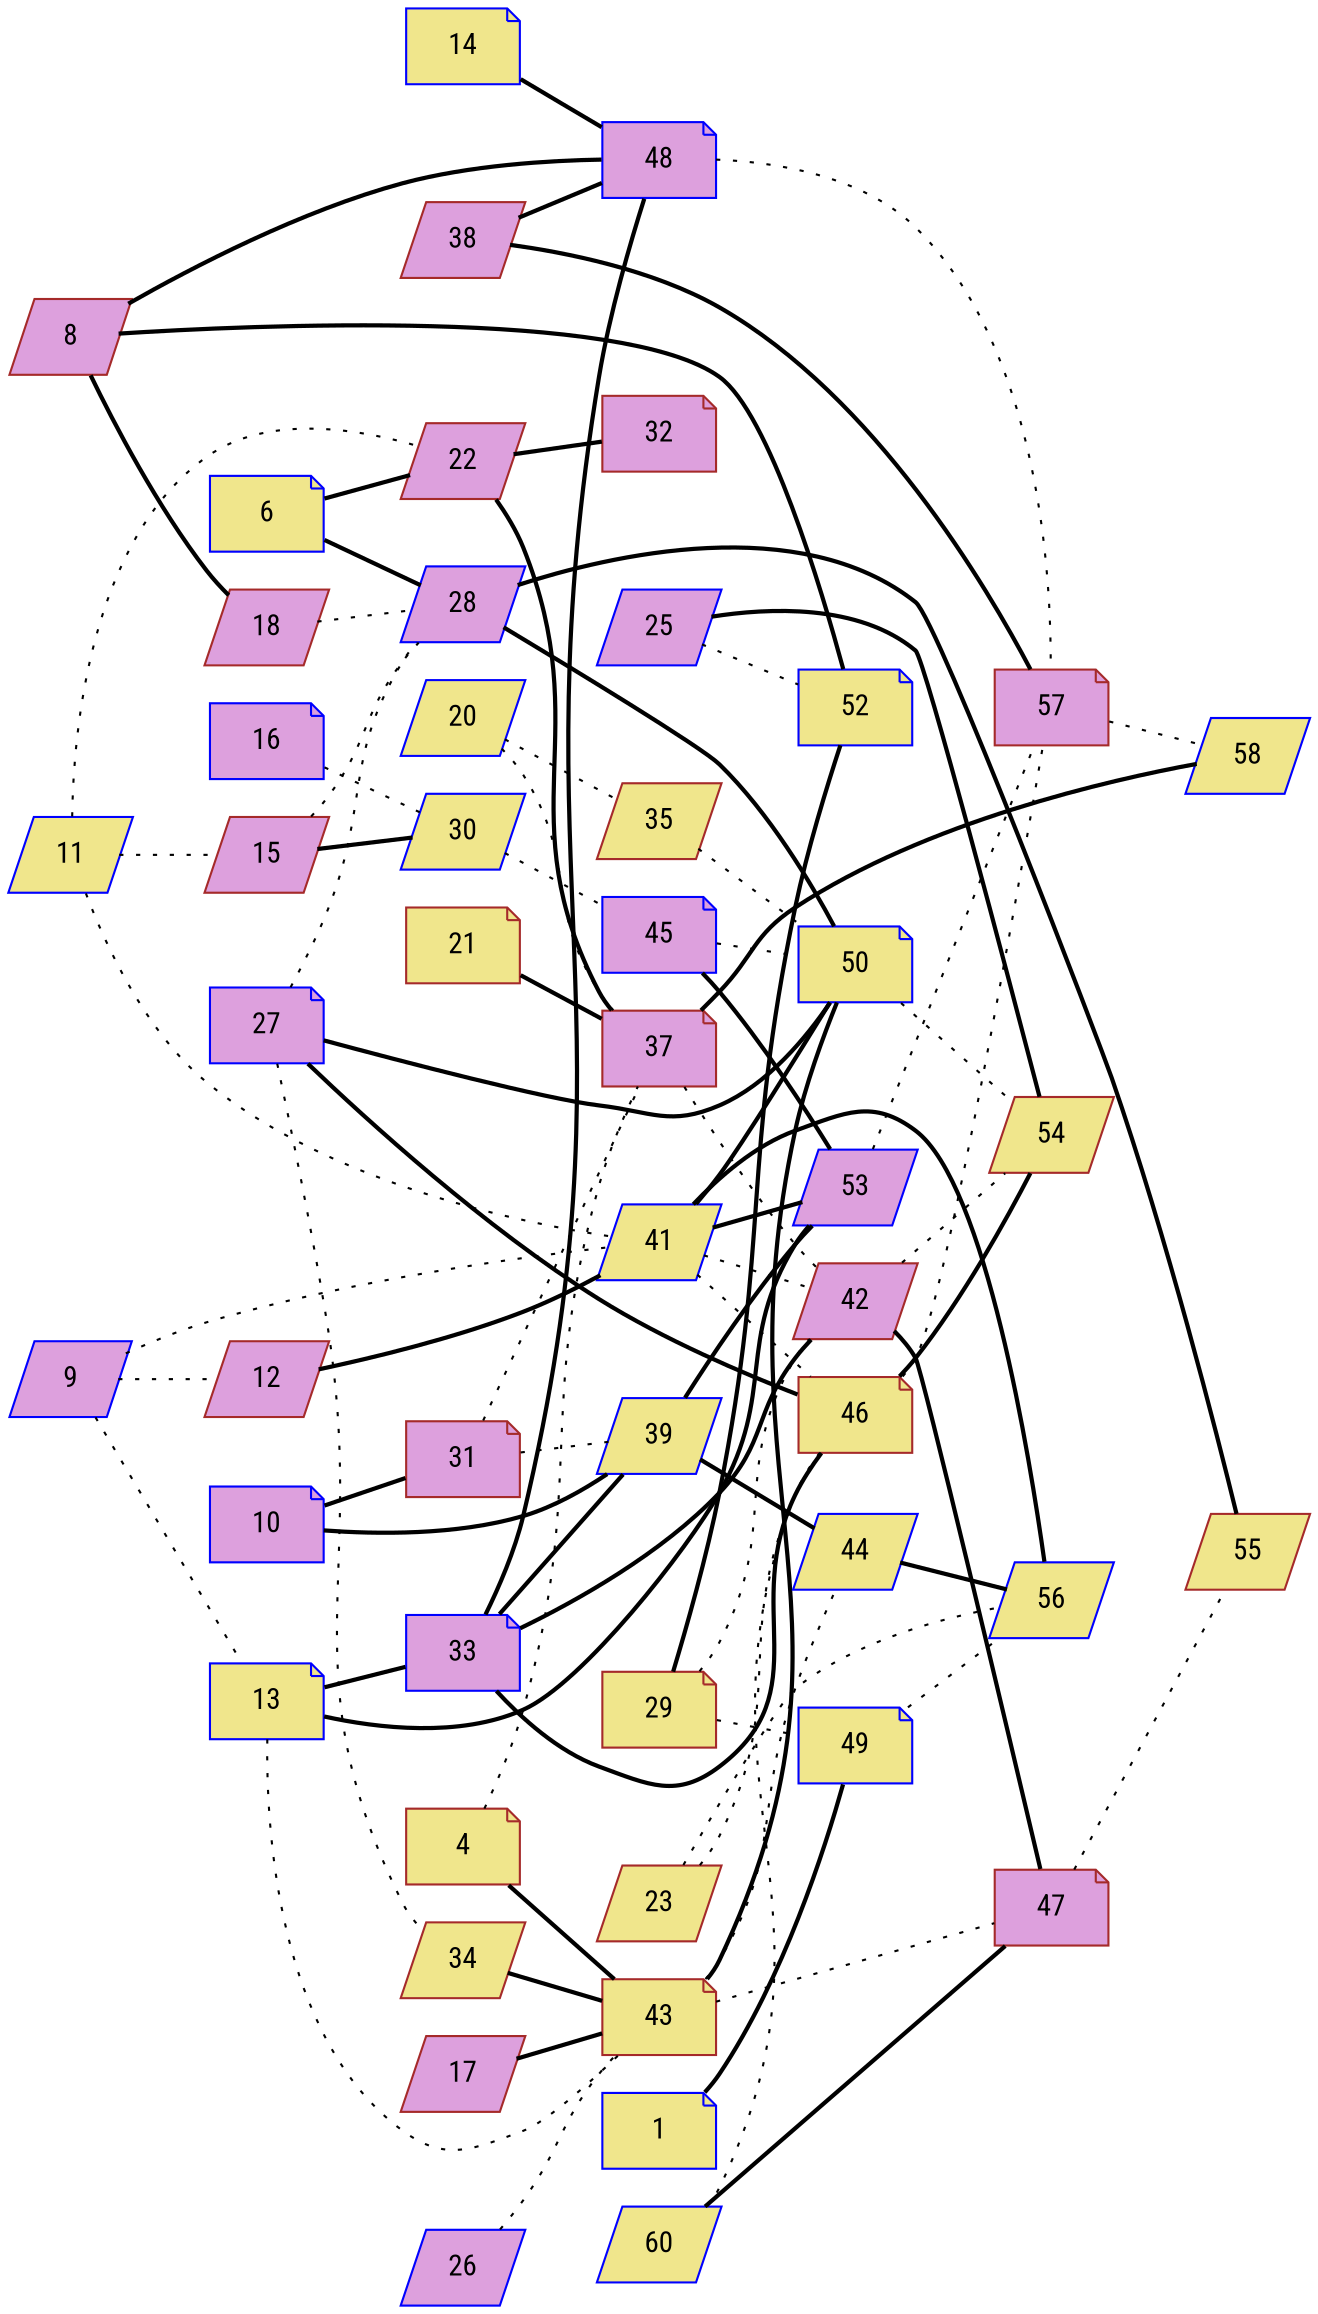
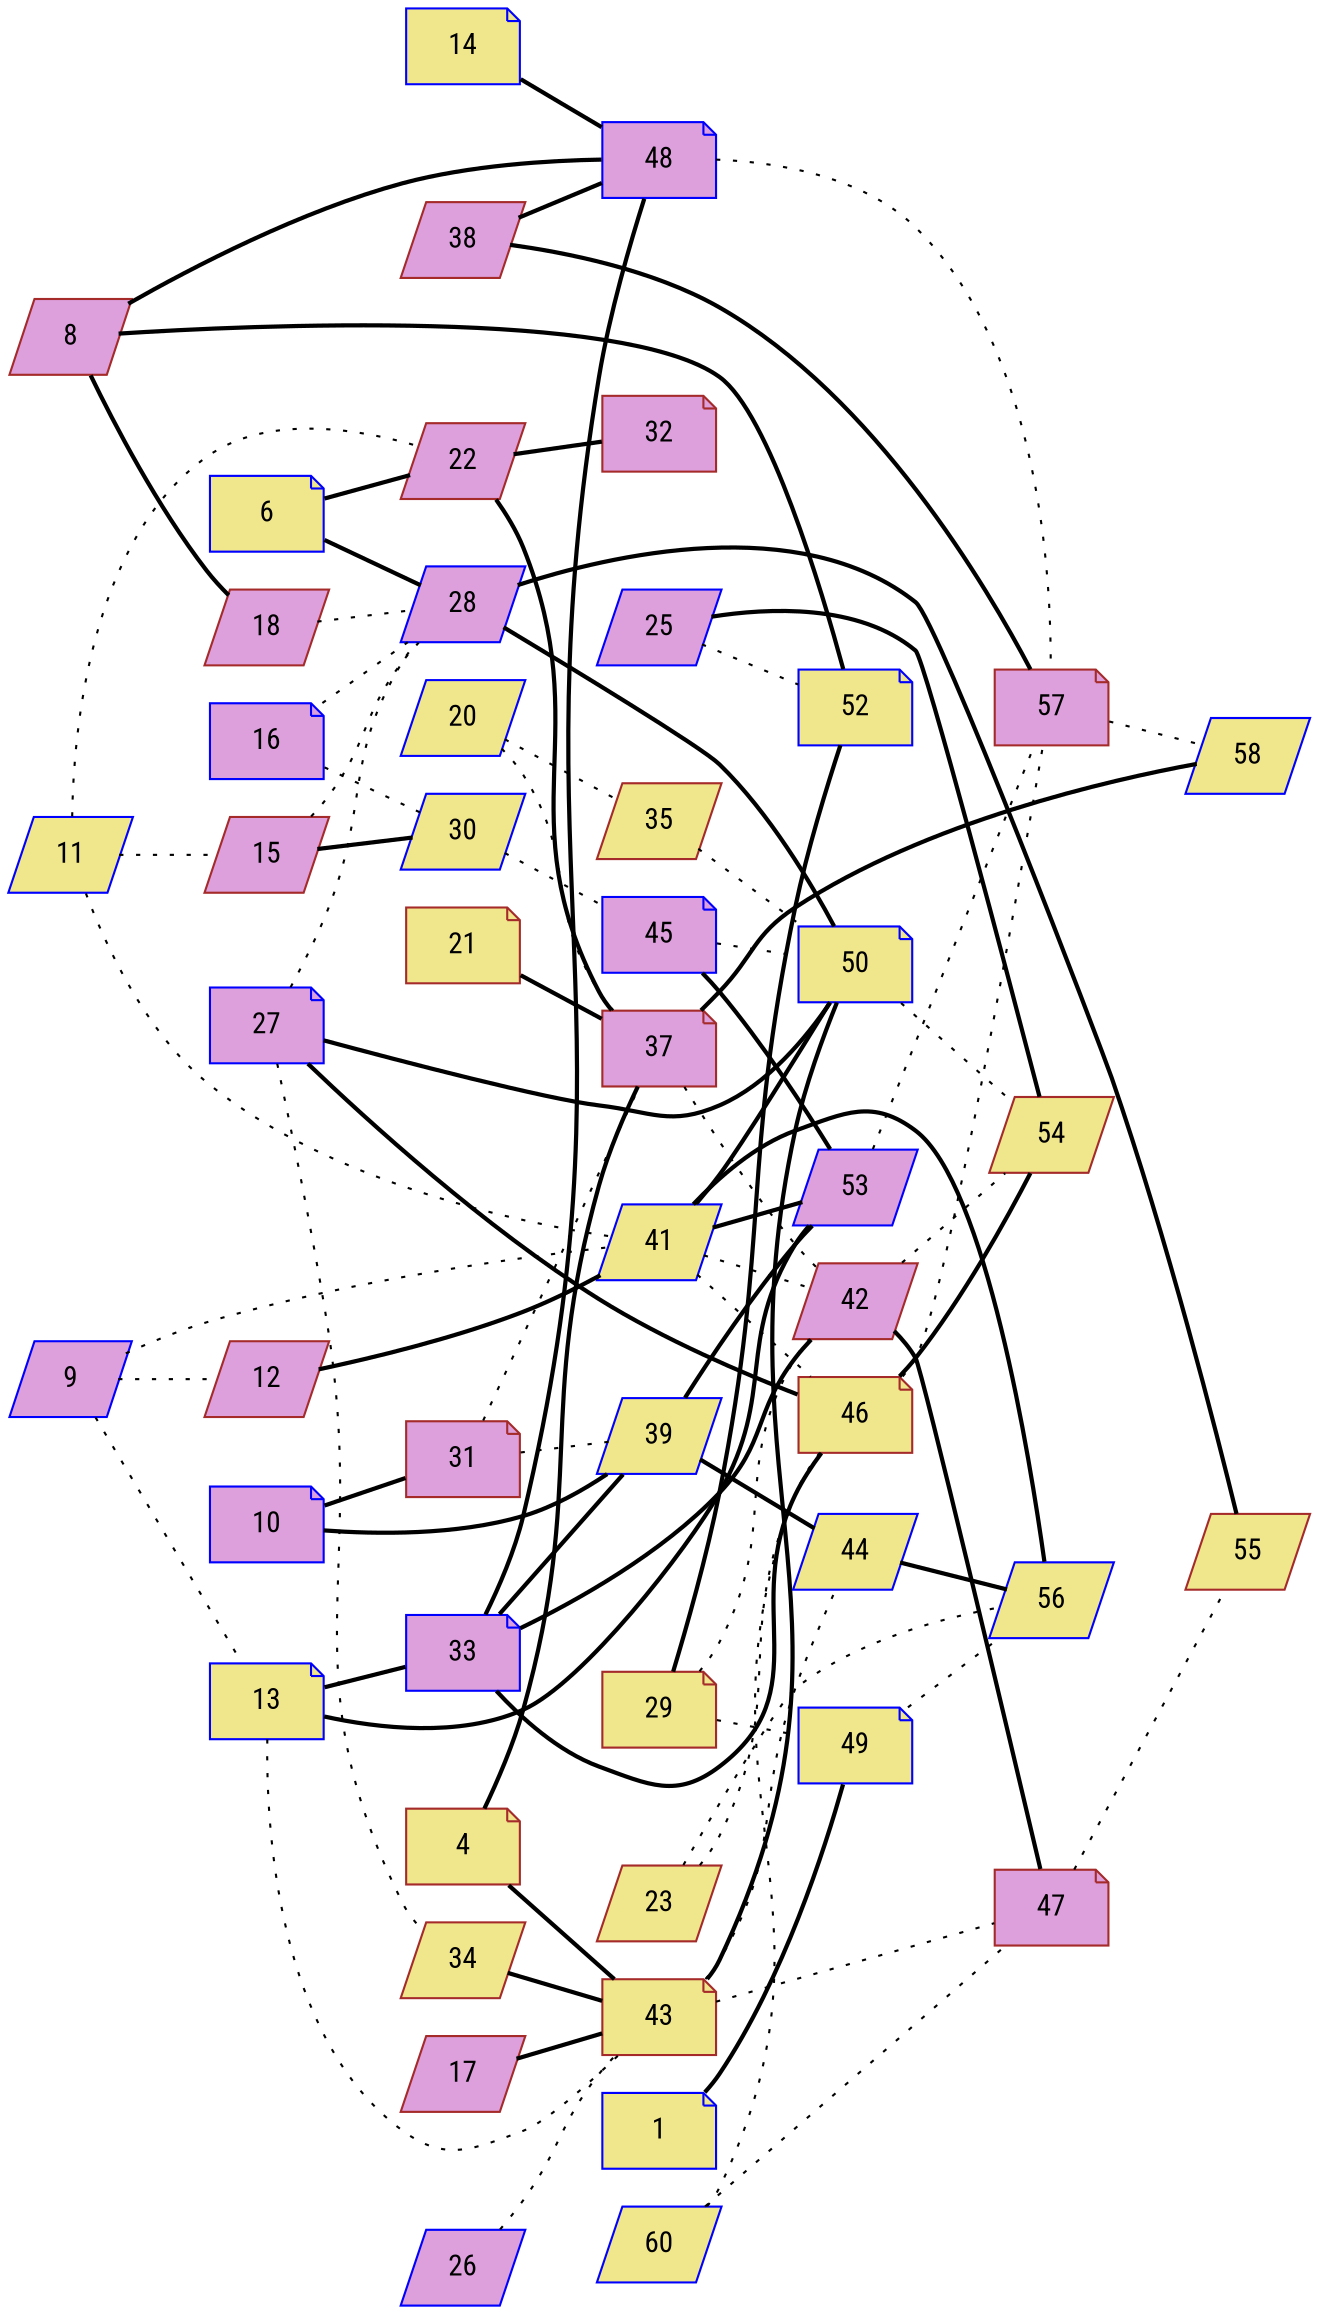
  graph {
    fontname="Roboto Condensed"
    rankdir=LR
    node [color=blue fillcolor=khaki fontname="Roboto Condensed" shape=parallelogram style=filled]
    edge [fontname="Roboto Condensed" style=bold weight=1.0]
    1 [shape=note]
    49 [shape=note]
    13 [shape=note]
    43 [color=brown shape=note]
    33 [fillcolor=plum shape=note]
    53 [fillcolor=plum]
    56
    4 [color=brown shape=note]
    37 [color=brown fillcolor=plum shape=note]
    42 [color=brown fillcolor=plum]
    58
    50 [shape=note]
    44
    47 [color=brown fillcolor=plum shape=note]
    6 [shape=note]
    22 [color=brown fillcolor=plum]
    28 [fillcolor=plum]
    32 [color=brown fillcolor=plum shape=note]
    55 [color=brown]
    8 [color=brown fillcolor=plum]
    18 [color=brown fillcolor=plum]
    48 [fillcolor=plum shape=note]
    52 [shape=note]
    57 [color=brown fillcolor=plum shape=note]
    9 [fillcolor=plum]
    12 [color=brown fillcolor=plum]
    41
    46 [color=brown shape=note]
    10 [fillcolor=plum shape=note]
    31 [color=brown fillcolor=plum shape=note]
    39
    11
    15 [color=brown fillcolor=plum]
    30
    14 [shape=note]
    17 [color=brown fillcolor=plum]
    45 [fillcolor=plum shape=note]
    16 [fillcolor=plum shape=note]
    20
    35 [color=brown]
    21 [color=brown shape=note]
    23 [color=brown]
    54 [color=brown]
    25 [fillcolor=plum]
    26 [fillcolor=plum]
    27 [fillcolor=plum shape=note]
    34 [color=brown]
    29 [color=brown shape=note]
    38 [color=brown fillcolor=plum]
    n50 [label=60]
    1 -- 49
    49 -- 56 [style=dotted]
    13 -- 43 [style=dotted]
    13 -- 33
    13 -- 53
    43 -- 50
    43 -- 44 [style=dotted]
    43 -- 47 [style=dotted]
    33 -- 42
    33 -- 48 [weight=2.0]
    33 -- 46
    33 -- 39
    53 -- 57 [style=dotted]
    4 -- 43
-   4 -- 37 [style=dotted]
+   4 -- 37
    37 -- 42 [style=dotted]
    37 -- 58
    42 -- 47
    42 -- 54 [style=dotted]
    50 -- 54 [style=dotted]
    44 -- 56
    47 -- 55 [style=dotted]
    6 -- 22
    6 -- 28
    22 -- 37
    22 -- 32
    28 -- 50
    28 -- 55
    8 -- 18
    8 -- 48
    8 -- 52
    18 -- 28 [style=dotted]
    48 -- 57 [style=dotted]
    57 -- 58 [style=dotted]
    9 -- 13 [style=dotted]
    9 -- 12 [style=dotted]
    9 -- 41 [style=dotted]
    12 -- 41
    41 -- 53
    41 -- 56
    41 -- 42 [style=dotted weight=2.0]
    41 -- 50
    41 -- 46 [style=dotted]
    46 -- 57 [style=dotted]
    46 -- 54
    10 -- 31
    10 -- 39
    31 -- 37 [style=dotted]
    31 -- 39 [style=dotted]
    39 -- 53
    39 -- 44
    11 -- 22 [style=dotted]
    11 -- 41 [style=dotted]
    11 -- 15 [style=dotted]
    15 -- 28 [style=dotted]
    15 -- 30
    30 -- 45 [style=dotted]
    14 -- 48
    17 -- 43
    45 -- 53 [weight=2.0]
    45 -- 50 [style=dotted weight=2.0]
+   16 -- 28 [style=dotted]
    16 -- 30 [style=dotted]
    20 -- 37 [style=dotted]
    20 -- 35 [style=dotted]
    35 -- 50 [style=dotted]
    21 -- 37
    23 -- 56 [style=dotted]
    23 -- 46 [style=dotted]
    25 -- 52 [style=dotted]
    25 -- 54
    26 -- 43 [style=dotted]
    27 -- 50
    27 -- 28 [style=dotted]
    27 -- 46
    27 -- 34 [style=dotted]
    34 -- 43
    29 -- 49 [style=dotted]
    29 -- 42 [style=dotted]
    29 -- 52
    38 -- 48
    38 -- 57
-   n50 -- 47
+   n50 -- 47 [style=dotted]
    n50 -- 46 [style=dotted]
  }
